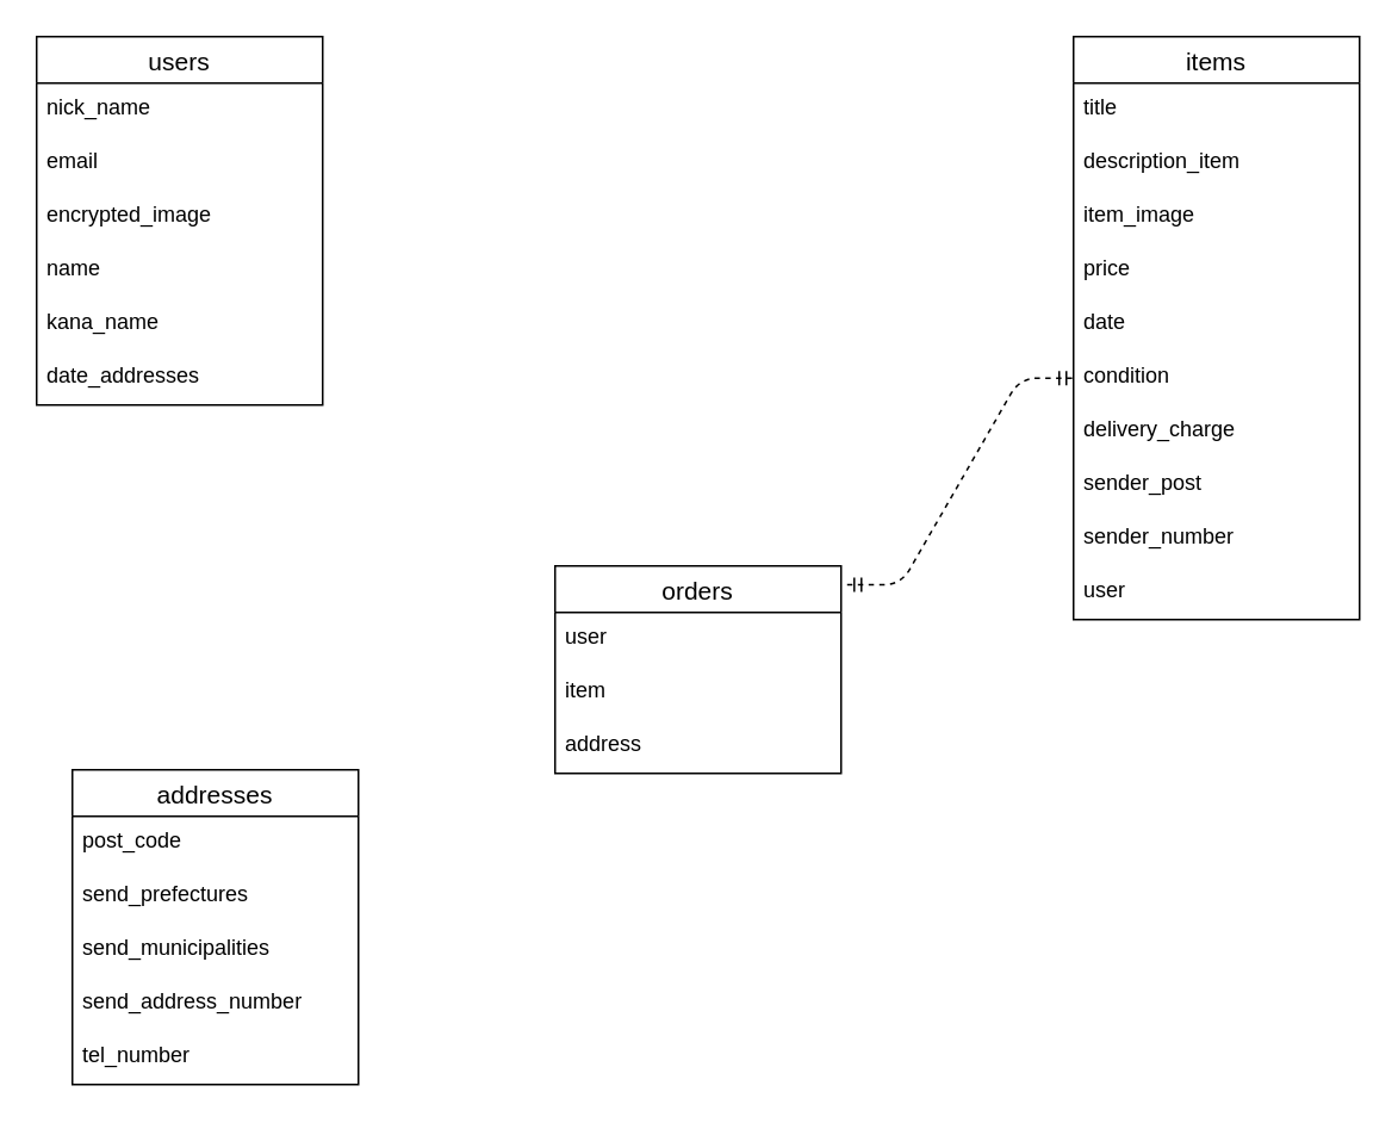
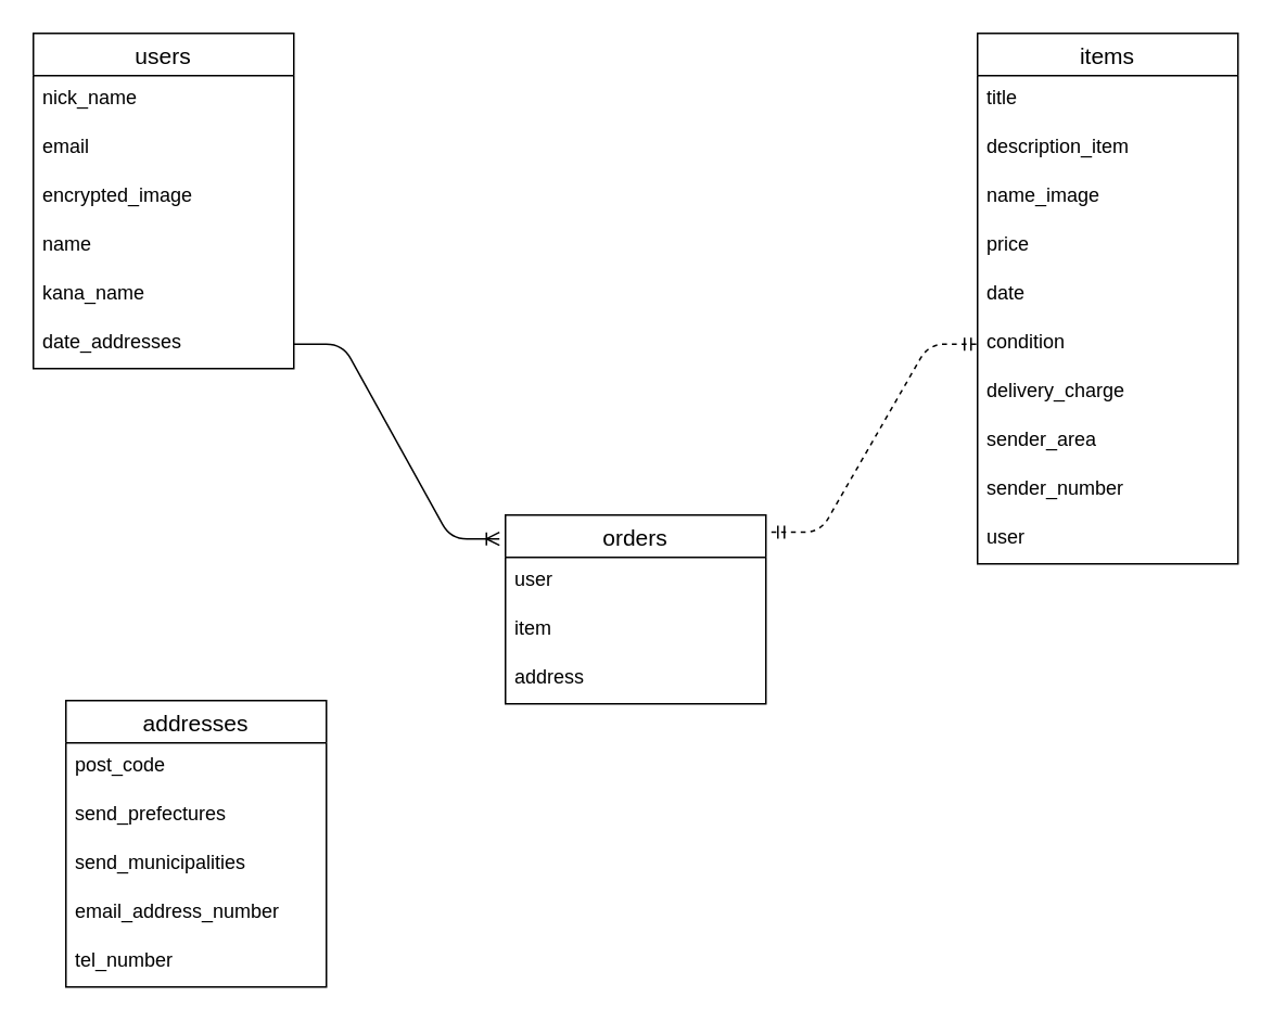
  <mxCell id="0" />
  <mxCell id="1" parent="0" />
  <mxCell id="2" value="users" style="swimlane;fontStyle=0;childLayout=stackLayout;horizontal=1;startSize=26;horizontalStack=0;resizeParent=1;resizeParentMax=0;resizeLast=0;collapsible=1;marginBottom=0;align=center;fontSize=14;" vertex="1" parent="1"><mxGeometry x="20" y="20" width="160" height="206" as="geometry" /></mxCell>
  <mxCell id="3" value="nick_name" style="text;strokeColor=none;fillColor=none;spacingLeft=4;spacingRight=4;overflow=hidden;rotatable=0;points=[[0,0.5],[1,0.5]];portConstraint=eastwest;fontSize=12;" vertex="1" parent="2"><mxGeometry y="26" width="160" height="30" as="geometry" /></mxCell>
  <mxCell id="4" value="email" style="text;strokeColor=none;fillColor=none;spacingLeft=4;spacingRight=4;overflow=hidden;rotatable=0;points=[[0,0.5],[1,0.5]];portConstraint=eastwest;fontSize=12;" vertex="1" parent="2"><mxGeometry y="56" width="160" height="30" as="geometry" /></mxCell>
  <mxCell id="5" value="encrypted_image" style="text;strokeColor=none;fillColor=none;spacingLeft=4;spacingRight=4;overflow=hidden;rotatable=0;points=[[0,0.5],[1,0.5]];portConstraint=eastwest;fontSize=12;" vertex="1" parent="2"><mxGeometry y="86" width="160" height="30" as="geometry" /></mxCell>
  <mxCell id="6" value="name" style="text;strokeColor=none;fillColor=none;spacingLeft=4;spacingRight=4;overflow=hidden;rotatable=0;points=[[0,0.5],[1,0.5]];portConstraint=eastwest;fontSize=12;" vertex="1" parent="2"><mxGeometry y="116" width="160" height="30" as="geometry" /></mxCell>
  <mxCell id="7" value="kana_name" style="text;strokeColor=none;fillColor=none;spacingLeft=4;spacingRight=4;overflow=hidden;rotatable=0;points=[[0,0.5],[1,0.5]];portConstraint=eastwest;fontSize=12;" vertex="1" parent="2"><mxGeometry y="146" width="160" height="30" as="geometry" /></mxCell>
  <mxCell id="8" value="date_addresses" style="text;strokeColor=none;fillColor=none;spacingLeft=4;spacingRight=4;overflow=hidden;rotatable=0;points=[[0,0.5],[1,0.5]];portConstraint=eastwest;fontSize=12;" vertex="1" parent="2"><mxGeometry y="176" width="160" height="30" as="geometry" /></mxCell>
  <mxCell id="9" value="addresses" style="swimlane;fontStyle=0;childLayout=stackLayout;horizontal=1;startSize=26;horizontalStack=0;resizeParent=1;resizeParentMax=0;resizeLast=0;collapsible=1;marginBottom=0;align=center;fontSize=14;" vertex="1" parent="1"><mxGeometry x="40" y="430" width="160" height="176" as="geometry" /></mxCell>
  <mxCell id="10" value="post_code" style="text;strokeColor=none;fillColor=none;spacingLeft=4;spacingRight=4;overflow=hidden;rotatable=0;points=[[0,0.5],[1,0.5]];portConstraint=eastwest;fontSize=12;" vertex="1" parent="9"><mxGeometry y="26" width="160" height="30" as="geometry" /></mxCell>
  <mxCell id="11" value="send_prefectures" style="text;strokeColor=none;fillColor=none;spacingLeft=4;spacingRight=4;overflow=hidden;rotatable=0;points=[[0,0.5],[1,0.5]];portConstraint=eastwest;fontSize=12;" vertex="1" parent="9"><mxGeometry y="56" width="160" height="30" as="geometry" /></mxCell>
  <mxCell id="12" value="send_municipalities" style="text;strokeColor=none;fillColor=none;spacingLeft=4;spacingRight=4;overflow=hidden;rotatable=0;points=[[0,0.5],[1,0.5]];portConstraint=eastwest;fontSize=12;" vertex="1" parent="9"><mxGeometry y="86" width="160" height="30" as="geometry" /></mxCell>
- <mxCell id="13" value="send_address_number" style="text;strokeColor=none;fillColor=none;spacingLeft=4;spacingRight=4;overflow=hidden;rotatable=0;points=[[0,0.5],[1,0.5]];portConstraint=eastwest;fontSize=12;" vertex="1" parent="9"><mxGeometry y="116" width="160" height="30" as="geometry" /></mxCell>
+ <mxCell id="13" value="email_address_number" style="text;strokeColor=none;fillColor=none;spacingLeft=4;spacingRight=4;overflow=hidden;rotatable=0;points=[[0,0.5],[1,0.5]];portConstraint=eastwest;fontSize=12;" vertex="1" parent="9"><mxGeometry y="116" width="160" height="30" as="geometry" /></mxCell>
  <mxCell id="14" value="tel_number" style="text;strokeColor=none;fillColor=none;spacingLeft=4;spacingRight=4;overflow=hidden;rotatable=0;points=[[0,0.5],[1,0.5]];portConstraint=eastwest;fontSize=12;" vertex="1" parent="9"><mxGeometry y="146" width="160" height="30" as="geometry" /></mxCell>
  <mxCell id="15" value="items" style="swimlane;fontStyle=0;childLayout=stackLayout;horizontal=1;startSize=26;horizontalStack=0;resizeParent=1;resizeParentMax=0;resizeLast=0;collapsible=1;marginBottom=0;align=center;fontSize=14;" vertex="1" parent="1"><mxGeometry x="600" y="20" width="160" height="326" as="geometry" /></mxCell>
  <mxCell id="16" value="title" style="text;strokeColor=none;fillColor=none;spacingLeft=4;spacingRight=4;overflow=hidden;rotatable=0;points=[[0,0.5],[1,0.5]];portConstraint=eastwest;fontSize=12;" vertex="1" parent="15"><mxGeometry y="26" width="160" height="30" as="geometry" /></mxCell>
  <mxCell id="17" value="description_item" style="text;strokeColor=none;fillColor=none;spacingLeft=4;spacingRight=4;overflow=hidden;rotatable=0;points=[[0,0.5],[1,0.5]];portConstraint=eastwest;fontSize=12;" vertex="1" parent="15"><mxGeometry y="56" width="160" height="30" as="geometry" /></mxCell>
- <mxCell id="18" value="item_image" style="text;strokeColor=none;fillColor=none;spacingLeft=4;spacingRight=4;overflow=hidden;rotatable=0;points=[[0,0.5],[1,0.5]];portConstraint=eastwest;fontSize=12;" vertex="1" parent="15"><mxGeometry y="86" width="160" height="30" as="geometry" /></mxCell>
+ <mxCell id="18" value="name_image" style="text;strokeColor=none;fillColor=none;spacingLeft=4;spacingRight=4;overflow=hidden;rotatable=0;points=[[0,0.5],[1,0.5]];portConstraint=eastwest;fontSize=12;" vertex="1" parent="15"><mxGeometry y="86" width="160" height="30" as="geometry" /></mxCell>
  <mxCell id="19" value="price" style="text;strokeColor=none;fillColor=none;spacingLeft=4;spacingRight=4;overflow=hidden;rotatable=0;points=[[0,0.5],[1,0.5]];portConstraint=eastwest;fontSize=12;" vertex="1" parent="15"><mxGeometry y="116" width="160" height="30" as="geometry" /></mxCell>
  <mxCell id="20" value="date" style="text;strokeColor=none;fillColor=none;spacingLeft=4;spacingRight=4;overflow=hidden;rotatable=0;points=[[0,0.5],[1,0.5]];portConstraint=eastwest;fontSize=12;" vertex="1" parent="15"><mxGeometry y="146" width="160" height="30" as="geometry" /></mxCell>
  <mxCell id="21" value="condition" style="text;strokeColor=none;fillColor=none;spacingLeft=4;spacingRight=4;overflow=hidden;rotatable=0;points=[[0,0.5],[1,0.5]];portConstraint=eastwest;fontSize=12;" vertex="1" parent="15"><mxGeometry y="176" width="160" height="30" as="geometry" /></mxCell>
  <mxCell id="22" value="delivery_charge" style="text;strokeColor=none;fillColor=none;spacingLeft=4;spacingRight=4;overflow=hidden;rotatable=0;points=[[0,0.5],[1,0.5]];portConstraint=eastwest;fontSize=12;" vertex="1" parent="15"><mxGeometry y="206" width="160" height="30" as="geometry" /></mxCell>
- <mxCell id="23" value="sender_post" style="text;strokeColor=none;fillColor=none;spacingLeft=4;spacingRight=4;overflow=hidden;rotatable=0;points=[[0,0.5],[1,0.5]];portConstraint=eastwest;fontSize=12;" vertex="1" parent="15"><mxGeometry y="236" width="160" height="30" as="geometry" /></mxCell>
+ <mxCell id="23" value="sender_area" style="text;strokeColor=none;fillColor=none;spacingLeft=4;spacingRight=4;overflow=hidden;rotatable=0;points=[[0,0.5],[1,0.5]];portConstraint=eastwest;fontSize=12;" vertex="1" parent="15"><mxGeometry y="236" width="160" height="30" as="geometry" /></mxCell>
  <mxCell id="24" value="sender_number" style="text;strokeColor=none;fillColor=none;spacingLeft=4;spacingRight=4;overflow=hidden;rotatable=0;points=[[0,0.5],[1,0.5]];portConstraint=eastwest;fontSize=12;" vertex="1" parent="15"><mxGeometry y="266" width="160" height="30" as="geometry" /></mxCell>
  <mxCell id="25" value="user" style="text;strokeColor=none;fillColor=none;spacingLeft=4;spacingRight=4;overflow=hidden;rotatable=0;points=[[0,0.5],[1,0.5]];portConstraint=eastwest;fontSize=12;" vertex="1" parent="15"><mxGeometry y="296" width="160" height="30" as="geometry" /></mxCell>
  <mxCell id="26" value="orders" style="swimlane;fontStyle=0;childLayout=stackLayout;horizontal=1;startSize=26;horizontalStack=0;resizeParent=1;resizeParentMax=0;resizeLast=0;collapsible=1;marginBottom=0;align=center;fontSize=14;" vertex="1" parent="1"><mxGeometry x="310" y="316" width="160" height="116" as="geometry" /></mxCell>
  <mxCell id="27" value="user&#10;" style="text;strokeColor=none;fillColor=none;spacingLeft=4;spacingRight=4;overflow=hidden;rotatable=0;points=[[0,0.5],[1,0.5]];portConstraint=eastwest;fontSize=12;" vertex="1" parent="26"><mxGeometry y="26" width="160" height="30" as="geometry" /></mxCell>
  <mxCell id="28" value="item" style="text;strokeColor=none;fillColor=none;spacingLeft=4;spacingRight=4;overflow=hidden;rotatable=0;points=[[0,0.5],[1,0.5]];portConstraint=eastwest;fontSize=12;" vertex="1" parent="26"><mxGeometry y="56" width="160" height="30" as="geometry" /></mxCell>
  <mxCell id="29" value="address" style="text;strokeColor=none;fillColor=none;spacingLeft=4;spacingRight=4;overflow=hidden;rotatable=0;points=[[0,0.5],[1,0.5]];portConstraint=eastwest;fontSize=12;" vertex="1" parent="26"><mxGeometry y="86" width="160" height="30" as="geometry" /></mxCell>
  <mxCell id="30" value="" style="edgeStyle=entityRelationEdgeStyle;fontSize=12;html=1;endArrow=ERmandOne;startArrow=ERmandOne;entryX=0;entryY=0.5;entryDx=0;entryDy=0;exitX=1.021;exitY=0.091;exitDx=0;exitDy=0;exitPerimeter=0;dashed=1;" edge="1" parent="1" source="26" target="21"><mxGeometry width="100" height="100" relative="1" as="geometry"><mxPoint x="490" y="400" as="sourcePoint" /><mxPoint x="590" y="300" as="targetPoint" /></mxGeometry></mxCell>
+ <mxCell id="31" value="" style="edgeStyle=entityRelationEdgeStyle;fontSize=12;html=1;endArrow=ERoneToMany;exitX=1;exitY=0.5;exitDx=0;exitDy=0;entryX=-0.023;entryY=0.126;entryDx=0;entryDy=0;entryPerimeter=0;" edge="1" parent="1" source="8" target="26"><mxGeometry width="100" height="100" relative="1" as="geometry"><mxPoint x="260" y="390" as="sourcePoint" /><mxPoint x="400" y="460" as="targetPoint" /></mxGeometry></mxCell>
